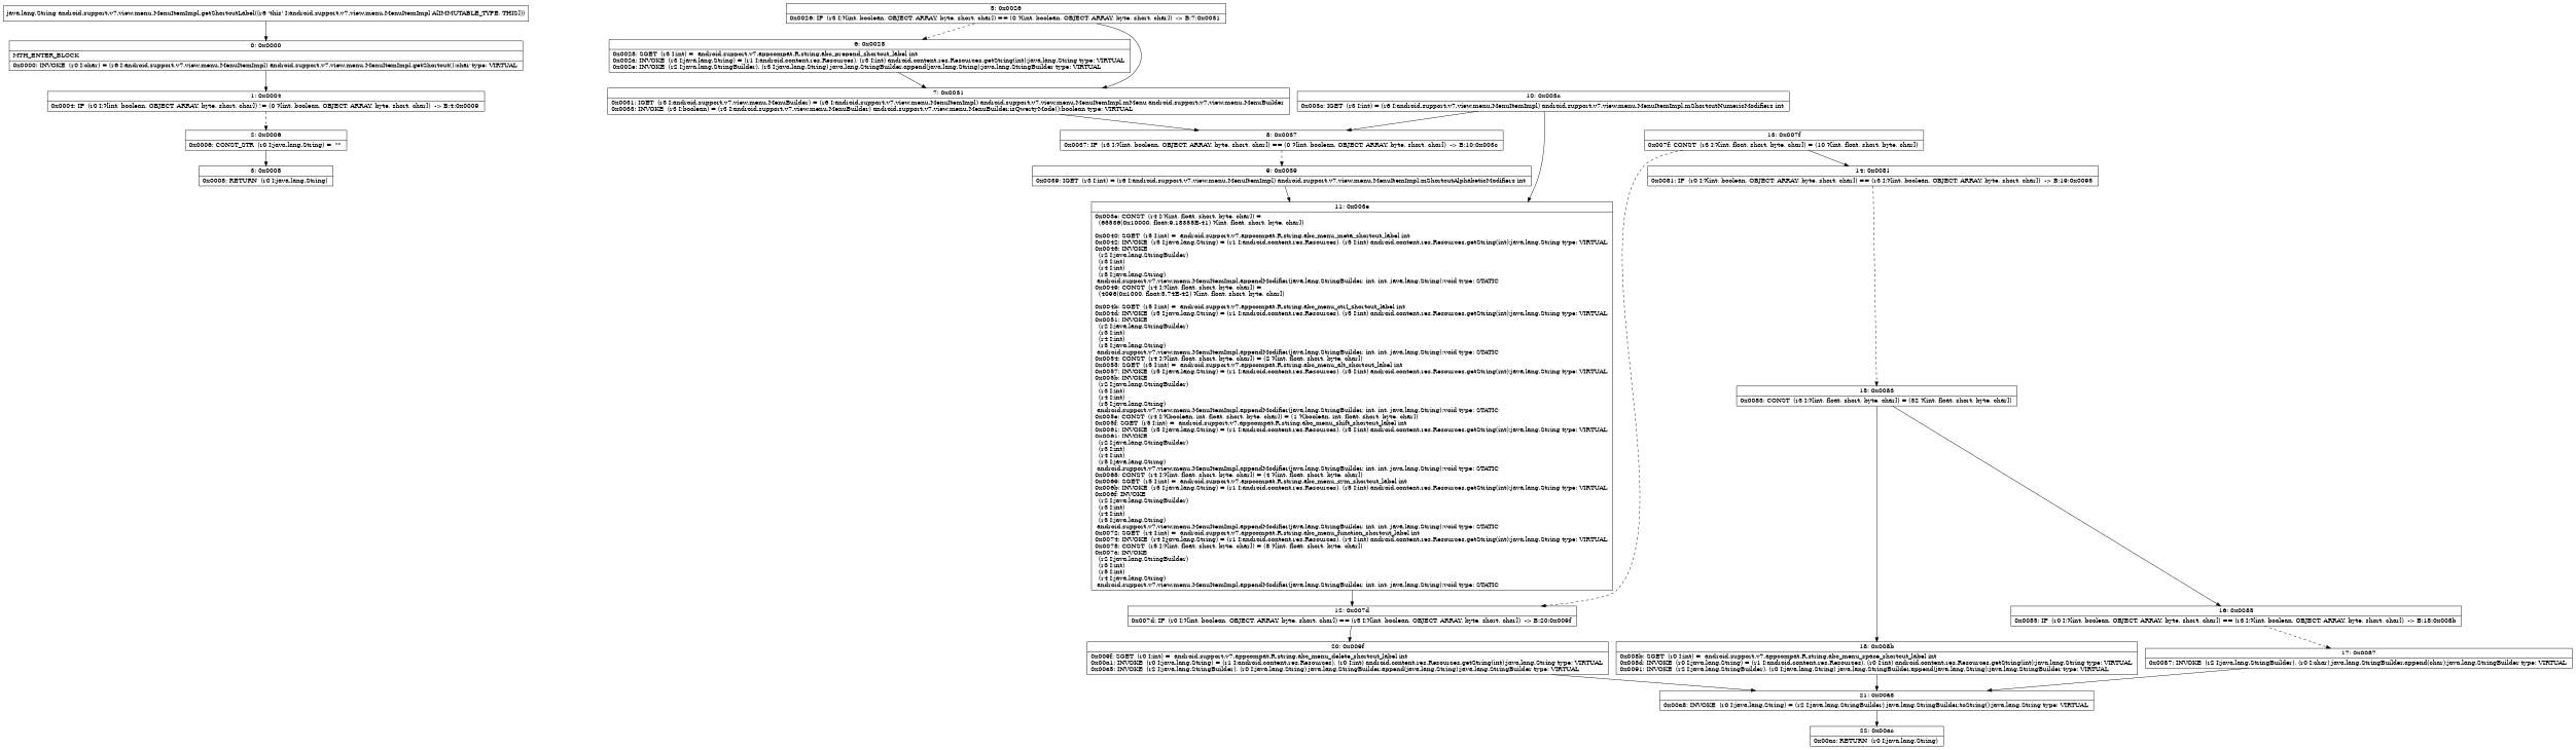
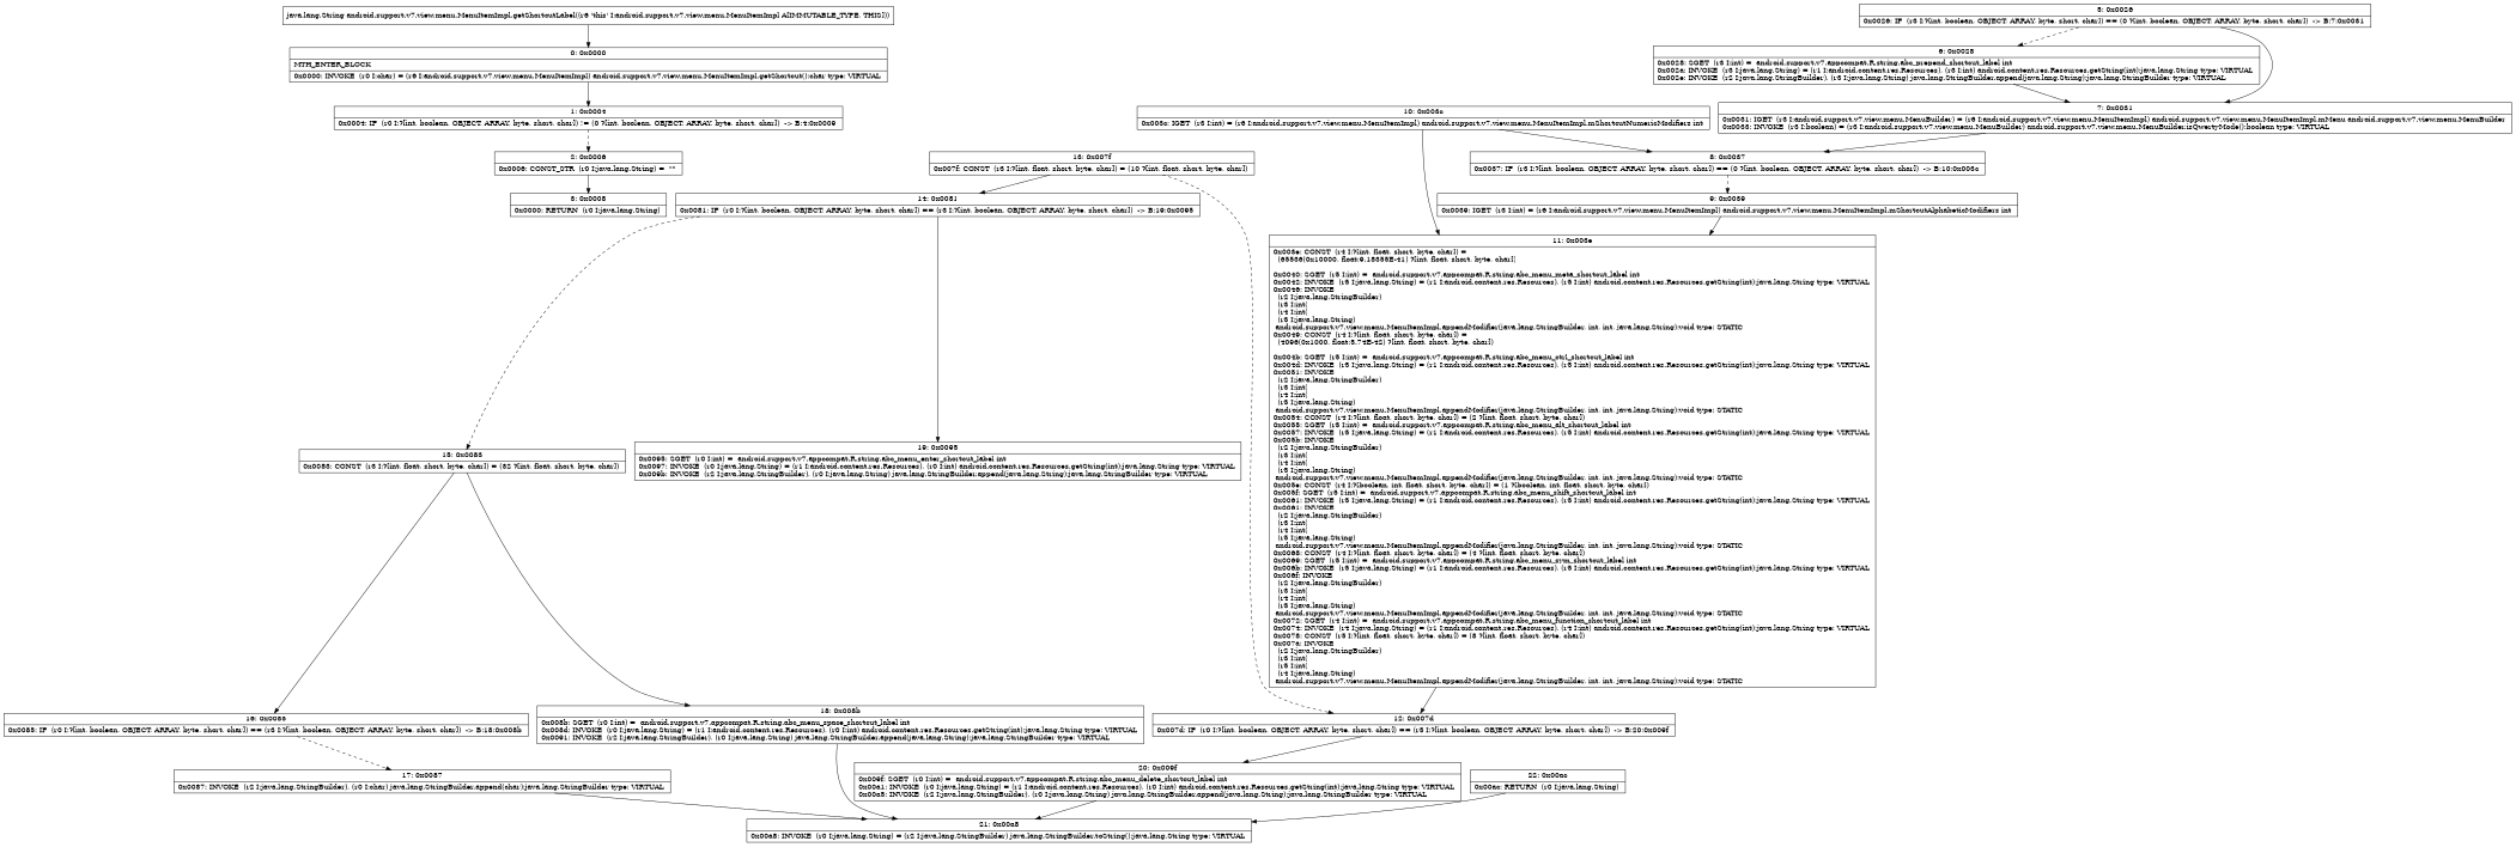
  digraph {
    node [shape=record]
    n1 [label="{0\:\ 0x0000|MTH_ENTER_BLOCK\l|0x0000: INVOKE  (r0 I:char) = (r6 I:android.support.v7.view.menu.MenuItemImpl) android.support.v7.view.menu.MenuItemImpl.getShortcut():char type: VIRTUAL \l}"]
    n2 [label="{1\:\ 0x0004|0x0004: IF  (r0 I:?[int, boolean, OBJECT, ARRAY, byte, short, char]) != (0 ?[int, boolean, OBJECT, ARRAY, byte, short, char])  \-\> B:4:0x0009 \l}"]
    n3 [label="{2\:\ 0x0006|0x0006: CONST_STR  (r0 I:java.lang.String) =  \"\" \l}"]
-   n4 [label="{3\:\ 0x0008|0x0008: RETURN  (r0 I:java.lang.String) \l}"]
+   n4 [label="{3\:\ 0x0008|0x0000: RETURN  (r0 I:java.lang.String) \l}"]
    n5 [label="{5\:\ 0x0026|0x0026: IF  (r3 I:?[int, boolean, OBJECT, ARRAY, byte, short, char]) == (0 ?[int, boolean, OBJECT, ARRAY, byte, short, char])  \-\> B:7:0x0031 \l}"]
    n6 [label="{6\:\ 0x0028|0x0028: SGET  (r3 I:int) =  android.support.v7.appcompat.R.string.abc_prepend_shortcut_label int \l0x002a: INVOKE  (r3 I:java.lang.String) = (r1 I:android.content.res.Resources), (r3 I:int) android.content.res.Resources.getString(int):java.lang.String type: VIRTUAL \l0x002e: INVOKE  (r2 I:java.lang.StringBuilder), (r3 I:java.lang.String) java.lang.StringBuilder.append(java.lang.String):java.lang.StringBuilder type: VIRTUAL \l}"]
    n7 [label="{7\:\ 0x0031|0x0031: IGET  (r3 I:android.support.v7.view.menu.MenuBuilder) = (r6 I:android.support.v7.view.menu.MenuItemImpl) android.support.v7.view.menu.MenuItemImpl.mMenu android.support.v7.view.menu.MenuBuilder \l0x0033: INVOKE  (r3 I:boolean) = (r3 I:android.support.v7.view.menu.MenuBuilder) android.support.v7.view.menu.MenuBuilder.isQwertyMode():boolean type: VIRTUAL \l}"]
    n8 [label="{8\:\ 0x0037|0x0037: IF  (r3 I:?[int, boolean, OBJECT, ARRAY, byte, short, char]) == (0 ?[int, boolean, OBJECT, ARRAY, byte, short, char])  \-\> B:10:0x003c \l}"]
    n9 [label="{9\:\ 0x0039|0x0039: IGET  (r3 I:int) = (r6 I:android.support.v7.view.menu.MenuItemImpl) android.support.v7.view.menu.MenuItemImpl.mShortcutAlphabeticModifiers int \l}"]
    n10 [label="{11\:\ 0x003e|0x003e: CONST  (r4 I:?[int, float, short, byte, char]) = \l  (65536(0x10000, float:9.18355E\-41) ?[int, float, short, byte, char])\l \l0x0040: SGET  (r5 I:int) =  android.support.v7.appcompat.R.string.abc_menu_meta_shortcut_label int \l0x0042: INVOKE  (r5 I:java.lang.String) = (r1 I:android.content.res.Resources), (r5 I:int) android.content.res.Resources.getString(int):java.lang.String type: VIRTUAL \l0x0046: INVOKE  \l  (r2 I:java.lang.StringBuilder)\l  (r3 I:int)\l  (r4 I:int)\l  (r5 I:java.lang.String)\l android.support.v7.view.menu.MenuItemImpl.appendModifier(java.lang.StringBuilder, int, int, java.lang.String):void type: STATIC \l0x0049: CONST  (r4 I:?[int, float, short, byte, char]) = \l  (4096(0x1000, float:5.74E\-42) ?[int, float, short, byte, char])\l \l0x004b: SGET  (r5 I:int) =  android.support.v7.appcompat.R.string.abc_menu_ctrl_shortcut_label int \l0x004d: INVOKE  (r5 I:java.lang.String) = (r1 I:android.content.res.Resources), (r5 I:int) android.content.res.Resources.getString(int):java.lang.String type: VIRTUAL \l0x0051: INVOKE  \l  (r2 I:java.lang.StringBuilder)\l  (r3 I:int)\l  (r4 I:int)\l  (r5 I:java.lang.String)\l android.support.v7.view.menu.MenuItemImpl.appendModifier(java.lang.StringBuilder, int, int, java.lang.String):void type: STATIC \l0x0054: CONST  (r4 I:?[int, float, short, byte, char]) = (2 ?[int, float, short, byte, char]) \l0x0055: SGET  (r5 I:int) =  android.support.v7.appcompat.R.string.abc_menu_alt_shortcut_label int \l0x0057: INVOKE  (r5 I:java.lang.String) = (r1 I:android.content.res.Resources), (r5 I:int) android.content.res.Resources.getString(int):java.lang.String type: VIRTUAL \l0x005b: INVOKE  \l  (r2 I:java.lang.StringBuilder)\l  (r3 I:int)\l  (r4 I:int)\l  (r5 I:java.lang.String)\l android.support.v7.view.menu.MenuItemImpl.appendModifier(java.lang.StringBuilder, int, int, java.lang.String):void type: STATIC \l0x005e: CONST  (r4 I:?[boolean, int, float, short, byte, char]) = (1 ?[boolean, int, float, short, byte, char]) \l0x005f: SGET  (r5 I:int) =  android.support.v7.appcompat.R.string.abc_menu_shift_shortcut_label int \l0x0061: INVOKE  (r5 I:java.lang.String) = (r1 I:android.content.res.Resources), (r5 I:int) android.content.res.Resources.getString(int):java.lang.String type: VIRTUAL \l0x0061: INVOKE  \l  (r2 I:java.lang.StringBuilder)\l  (r3 I:int)\l  (r4 I:int)\l  (r5 I:java.lang.String)\l android.support.v7.view.menu.MenuItemImpl.appendModifier(java.lang.StringBuilder, int, int, java.lang.String):void type: STATIC \l0x0068: CONST  (r4 I:?[int, float, short, byte, char]) = (4 ?[int, float, short, byte, char]) \l0x0069: SGET  (r5 I:int) =  android.support.v7.appcompat.R.string.abc_menu_sym_shortcut_label int \l0x006b: INVOKE  (r5 I:java.lang.String) = (r1 I:android.content.res.Resources), (r5 I:int) android.content.res.Resources.getString(int):java.lang.String type: VIRTUAL \l0x006f: INVOKE  \l  (r2 I:java.lang.StringBuilder)\l  (r3 I:int)\l  (r4 I:int)\l  (r5 I:java.lang.String)\l android.support.v7.view.menu.MenuItemImpl.appendModifier(java.lang.StringBuilder, int, int, java.lang.String):void type: STATIC \l0x0072: SGET  (r4 I:int) =  android.support.v7.appcompat.R.string.abc_menu_function_shortcut_label int \l0x0074: INVOKE  (r4 I:java.lang.String) = (r1 I:android.content.res.Resources), (r4 I:int) android.content.res.Resources.getString(int):java.lang.String type: VIRTUAL \l0x0078: CONST  (r5 I:?[int, float, short, byte, char]) = (8 ?[int, float, short, byte, char]) \l0x007a: INVOKE  \l  (r2 I:java.lang.StringBuilder)\l  (r3 I:int)\l  (r5 I:int)\l  (r4 I:java.lang.String)\l android.support.v7.view.menu.MenuItemImpl.appendModifier(java.lang.StringBuilder, int, int, java.lang.String):void type: STATIC \l}"]
    n11 [label="{10\:\ 0x003c|0x003c: IGET  (r3 I:int) = (r6 I:android.support.v7.view.menu.MenuItemImpl) android.support.v7.view.menu.MenuItemImpl.mShortcutNumericModifiers int \l}"]
    n12 [label="{12\:\ 0x007d|0x007d: IF  (r0 I:?[int, boolean, OBJECT, ARRAY, byte, short, char]) == (r5 I:?[int, boolean, OBJECT, ARRAY, byte, short, char])  \-\> B:20:0x009f \l}"]
    n13 [label="{20\:\ 0x009f|0x009f: SGET  (r0 I:int) =  android.support.v7.appcompat.R.string.abc_menu_delete_shortcut_label int \l0x00a1: INVOKE  (r0 I:java.lang.String) = (r1 I:android.content.res.Resources), (r0 I:int) android.content.res.Resources.getString(int):java.lang.String type: VIRTUAL \l0x00a5: INVOKE  (r2 I:java.lang.StringBuilder), (r0 I:java.lang.String) java.lang.StringBuilder.append(java.lang.String):java.lang.StringBuilder type: VIRTUAL \l}"]
    n14 [label="{13\:\ 0x007f|0x007f: CONST  (r3 I:?[int, float, short, byte, char]) = (10 ?[int, float, short, byte, char]) \l}"]
    n15 [label="{14\:\ 0x0081|0x0081: IF  (r0 I:?[int, boolean, OBJECT, ARRAY, byte, short, char]) == (r3 I:?[int, boolean, OBJECT, ARRAY, byte, short, char])  \-\> B:19:0x0095 \l}"]
    n16 [label="{21\:\ 0x00a8|0x00a8: INVOKE  (r0 I:java.lang.String) = (r2 I:java.lang.StringBuilder) java.lang.StringBuilder.toString():java.lang.String type: VIRTUAL \l}"]
    n17 [label="{15\:\ 0x0083|0x0083: CONST  (r3 I:?[int, float, short, byte, char]) = (32 ?[int, float, short, byte, char]) \l}"]
+   n18 [label="{19\:\ 0x0095|0x0095: SGET  (r0 I:int) =  android.support.v7.appcompat.R.string.abc_menu_enter_shortcut_label int \l0x0097: INVOKE  (r0 I:java.lang.String) = (r1 I:android.content.res.Resources), (r0 I:int) android.content.res.Resources.getString(int):java.lang.String type: VIRTUAL \l0x009b: INVOKE  (r2 I:java.lang.StringBuilder), (r0 I:java.lang.String) java.lang.StringBuilder.append(java.lang.String):java.lang.StringBuilder type: VIRTUAL \l}"]
    n19 [label="{16\:\ 0x0085|0x0085: IF  (r0 I:?[int, boolean, OBJECT, ARRAY, byte, short, char]) == (r3 I:?[int, boolean, OBJECT, ARRAY, byte, short, char])  \-\> B:18:0x008b \l}"]
    n20 [label="{18\:\ 0x008b|0x008b: SGET  (r0 I:int) =  android.support.v7.appcompat.R.string.abc_menu_space_shortcut_label int \l0x008d: INVOKE  (r0 I:java.lang.String) = (r1 I:android.content.res.Resources), (r0 I:int) android.content.res.Resources.getString(int):java.lang.String type: VIRTUAL \l0x0091: INVOKE  (r2 I:java.lang.StringBuilder), (r0 I:java.lang.String) java.lang.StringBuilder.append(java.lang.String):java.lang.StringBuilder type: VIRTUAL \l}"]
    n21 [label="{17\:\ 0x0087|0x0087: INVOKE  (r2 I:java.lang.StringBuilder), (r0 I:char) java.lang.StringBuilder.append(char):java.lang.StringBuilder type: VIRTUAL \l}"]
    n22 [label="{22\:\ 0x00ac|0x00ac: RETURN  (r0 I:java.lang.String) \l}"]
    n23 [label="{java.lang.String android.support.v7.view.menu.MenuItemImpl.getShortcutLabel((r6 'this' I:android.support.v7.view.menu.MenuItemImpl A[IMMUTABLE_TYPE, THIS])) }"]
    n1 -> n2
    n2 -> n3 [style=dashed]
    n3 -> n4
    n5 -> n6 [style=dashed]
    n5 -> n7
    n6 -> n7
    n7 -> n8
    n8 -> n9 [style=dashed]
    n9 -> n10
    n10 -> n12
    n11 -> n8
    n11 -> n10
    n12 -> n13
    n13 -> n16
    n14 -> n12 [style=dashed]
    n14 -> n15
    n15 -> n17 [style=dashed]
-   n16 -> n22
+   n15 -> n18
+   n22 -> n16
    n17 -> n19
    n17 -> n20
    n19 -> n21 [style=dashed]
    n20 -> n16
    n21 -> n16
    n23 -> n1
  }
